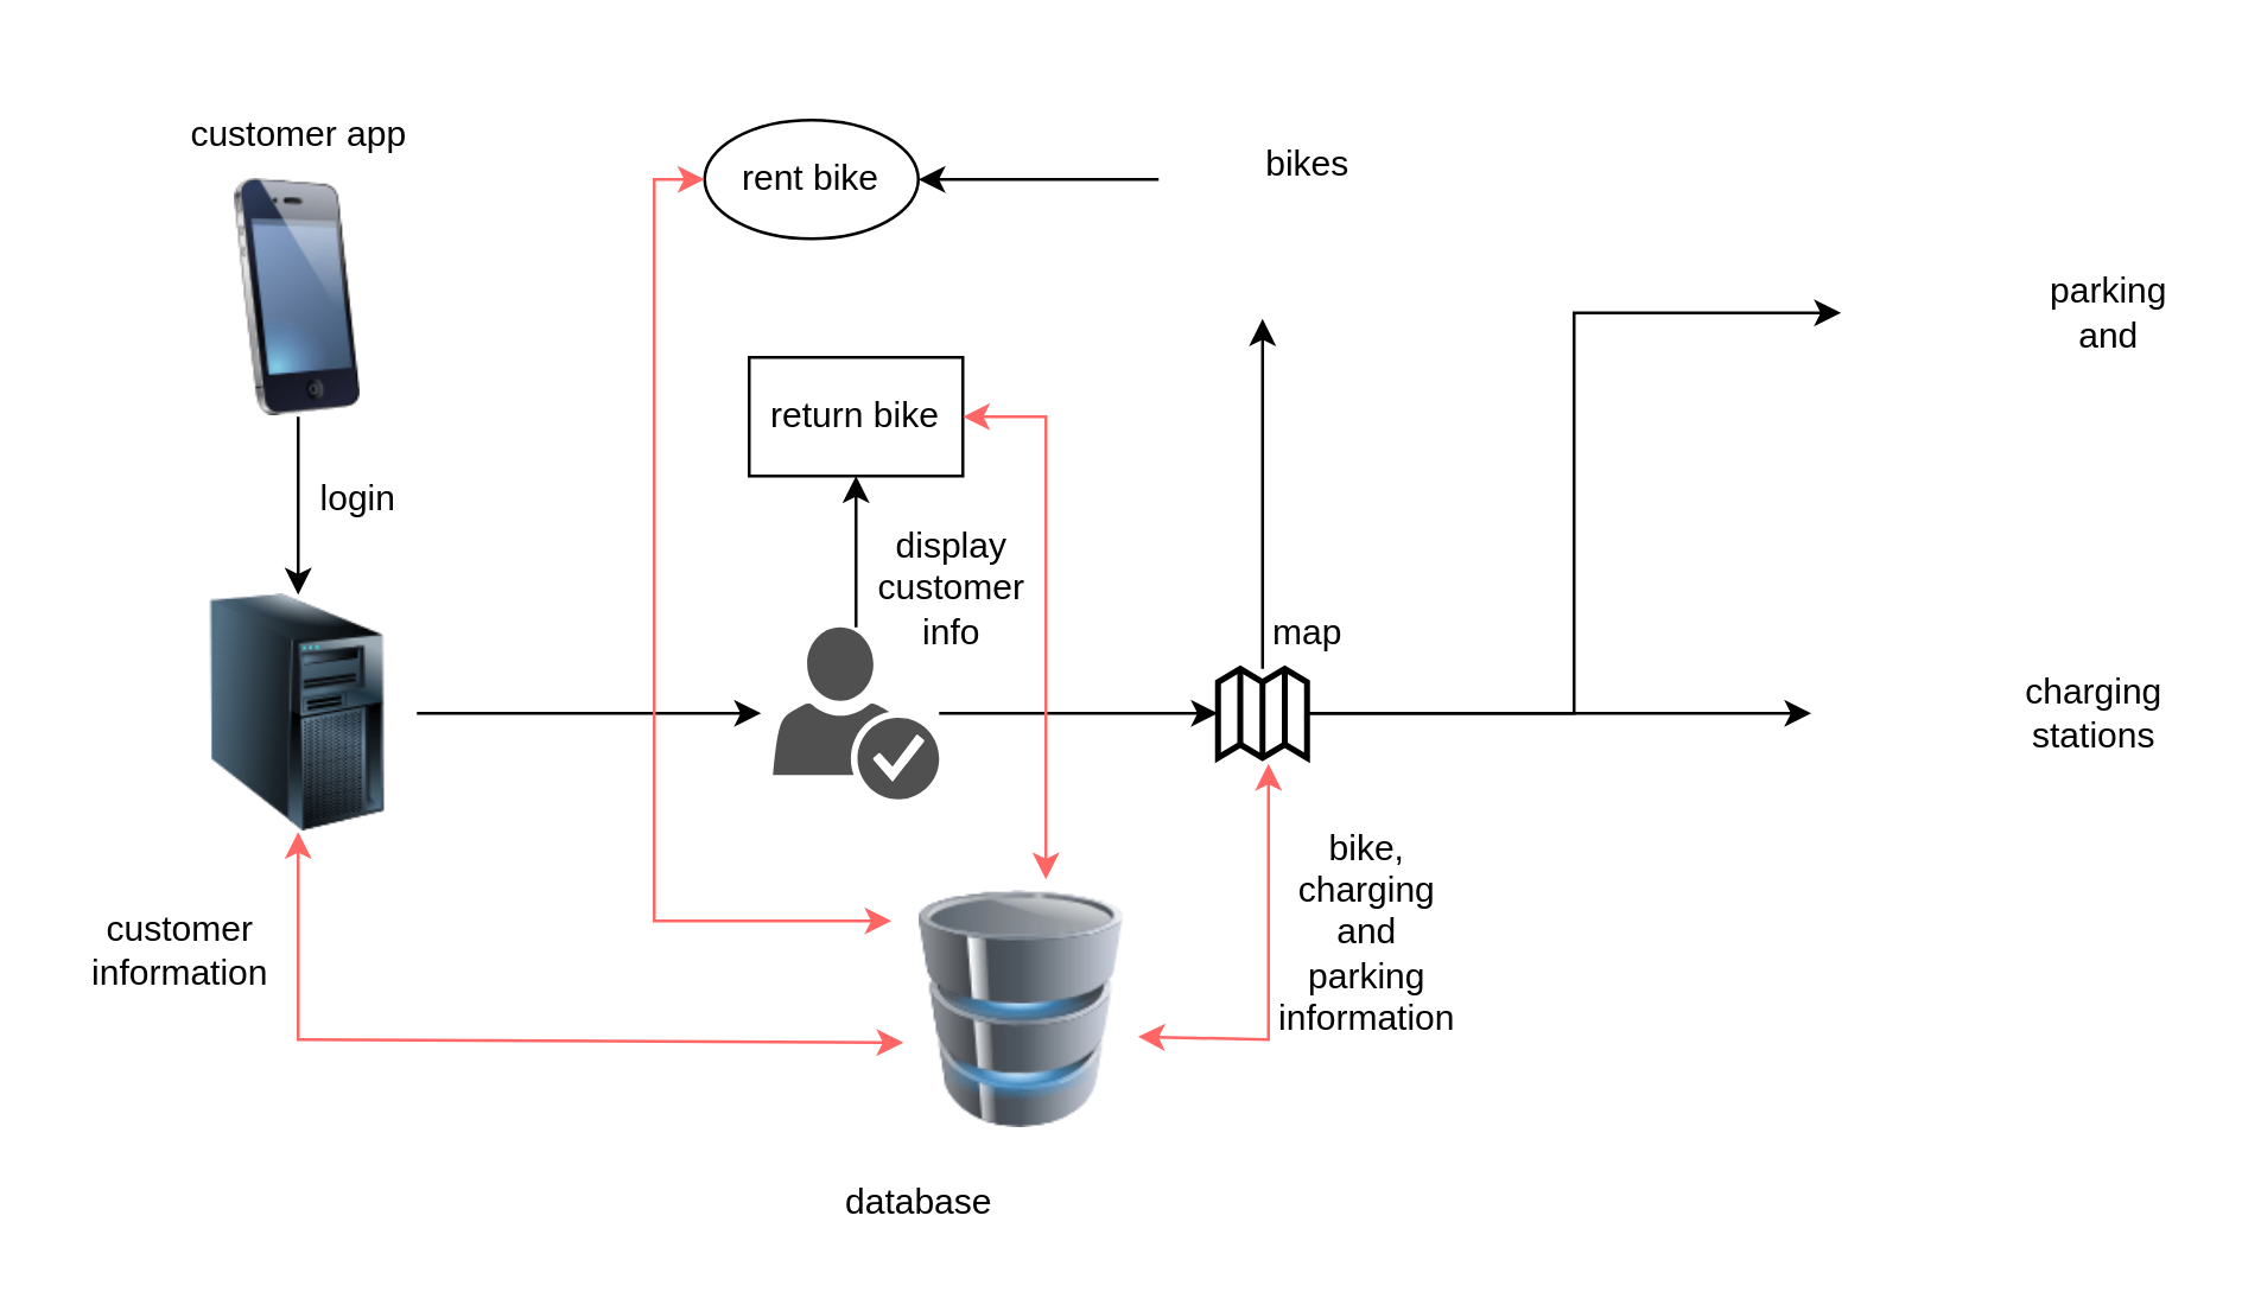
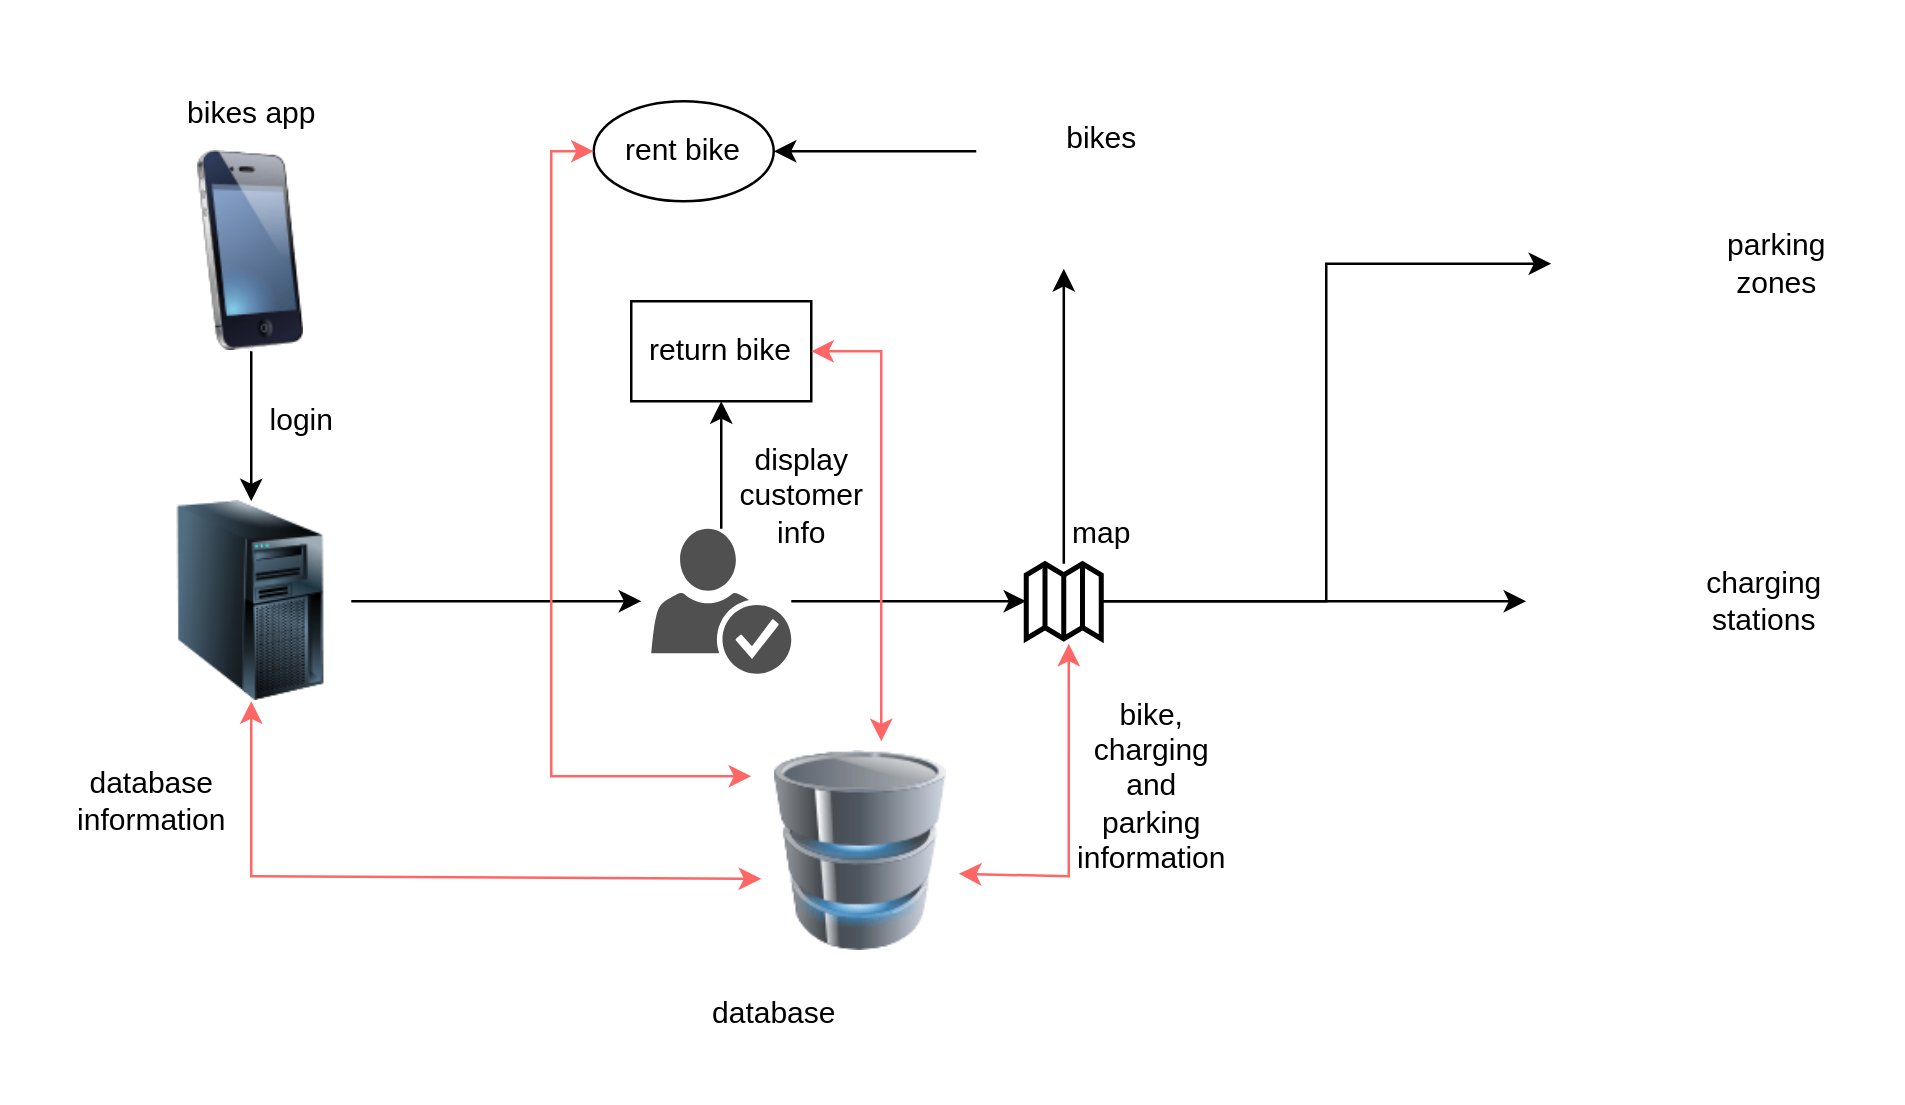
  <mxCell id="0" />
  <mxCell id="1" parent="0" />
  <mxCell id="2" style="edgeStyle=orthogonalEdgeStyle;rounded=0;orthogonalLoop=1;jettySize=auto;html=1;entryX=0.5;entryY=0;entryDx=0;entryDy=0;" edge="1" parent="1" source="3" target="4"><mxGeometry relative="1" as="geometry" /></mxCell>
  <mxCell id="3" value="" style="image;html=1;image=img/lib/clip_art/telecommunication/iPhone_128x128.png" vertex="1" parent="1"><mxGeometry x="60" y="60" width="80" height="80" as="geometry" /></mxCell>
  <mxCell id="4" value="" style="image;html=1;image=img/lib/clip_art/computers/Server_Tower_128x128.png" vertex="1" parent="1"><mxGeometry x="60" y="200" width="80" height="80" as="geometry" /></mxCell>
  <mxCell id="5" value="" style="edgeStyle=orthogonalEdgeStyle;rounded=0;orthogonalLoop=1;jettySize=auto;html=1;" edge="1" parent="1" source="7" target="12"><mxGeometry relative="1" as="geometry" /></mxCell>
  <mxCell id="6" style="edgeStyle=orthogonalEdgeStyle;rounded=0;orthogonalLoop=1;jettySize=auto;html=1;entryX=0.5;entryY=1;entryDx=0;entryDy=0;" edge="1" parent="1" source="7" target="22"><mxGeometry relative="1" as="geometry" /></mxCell>
  <mxCell id="7" value="" style="sketch=0;pointerEvents=1;shadow=0;dashed=0;html=1;strokeColor=none;fillColor=#505050;labelPosition=center;verticalLabelPosition=bottom;verticalAlign=top;outlineConnect=0;align=center;shape=mxgraph.office.users.credentials;" vertex="1" parent="1"><mxGeometry x="260" y="211" width="56" height="58" as="geometry" /></mxCell>
  <mxCell id="8" style="edgeStyle=orthogonalEdgeStyle;rounded=0;orthogonalLoop=1;jettySize=auto;html=1;entryX=1;entryY=0.5;entryDx=0;entryDy=0;" edge="1" parent="1" source="9" target="23"><mxGeometry relative="1" as="geometry" /></mxCell>
  <mxCell id="9" value="&lt;b style=&quot;font-weight:normal;&quot; id=&quot;docs-internal-guid-9e6da1bd-7fff-884f-2ec3-e17bcd4a4d77&quot;&gt;&lt;span style=&quot;font-size: 11pt; font-family: Arial, sans-serif; color: rgb(0, 0, 0); background-color: transparent; font-weight: 400; font-style: normal; font-variant: normal; text-decoration: none; vertical-align: baseline;&quot;&gt;&lt;span style=&quot;border:none;display:inline-block;overflow:hidden;width:82px;height:82px;&quot;&gt;&lt;img src=&quot;https://lh7-us.googleusercontent.com/K7d_zg_BDB-1NZBKFG_zPa2ZpOOGBhs8UOcB8ofUqHWBVdGit3B1TP0nQxVwa08pG1KcFYkpLLwxa8QDbMnKuEyMo4V_YEwA6_xggqONxXETpEkJQpp9q9ctr_8tNxkDua4F0fjZ40ps3OyDIK7DnBo&quot; width=&quot;82&quot; height=&quot;82&quot; style=&quot;margin-left:0px;margin-top:0px;&quot;&gt;&lt;/span&gt;&lt;/span&gt;&lt;/b&gt;" style="text;whiteSpace=wrap;html=1;" vertex="1" parent="1"><mxGeometry x="390" y="20" width="85" height="80" as="geometry" /></mxCell>
  <mxCell id="10" style="edgeStyle=orthogonalEdgeStyle;rounded=0;orthogonalLoop=1;jettySize=auto;html=1;entryX=0;entryY=0.5;entryDx=0;entryDy=0;" edge="1" parent="1" source="12" target="14"><mxGeometry relative="1" as="geometry" /></mxCell>
  <mxCell id="11" style="edgeStyle=orthogonalEdgeStyle;rounded=0;orthogonalLoop=1;jettySize=auto;html=1;entryX=0;entryY=0.5;entryDx=0;entryDy=0;" edge="1" parent="1" source="12" target="13"><mxGeometry relative="1" as="geometry" /></mxCell>
  <mxCell id="12" value="" style="html=1;verticalLabelPosition=bottom;align=center;labelBackgroundColor=#ffffff;verticalAlign=top;strokeWidth=2;strokeColor=#000000;shadow=0;dashed=0;shape=mxgraph.ios7.icons.map;" vertex="1" parent="1"><mxGeometry x="410" y="225" width="30" height="30" as="geometry" /></mxCell>
  <mxCell id="13" value="&lt;b style=&quot;font-weight:normal;&quot; id=&quot;docs-internal-guid-e5aaa85a-7fff-fb42-e406-7641818d08ee&quot;&gt;&lt;span style=&quot;font-size: 11pt; font-family: Arial, sans-serif; color: rgb(0, 0, 0); background-color: transparent; font-weight: 400; font-style: normal; font-variant: normal; text-decoration: none; vertical-align: baseline;&quot;&gt;&lt;span style=&quot;border:none;display:inline-block;overflow:hidden;width:63px;height:63px;&quot;&gt;&lt;img src=&quot;https://lh7-us.googleusercontent.com/ykquQ5NsERu5z0iUN3_cvxSebfUfIA4ylOgznwXGZZPmBF1fL9AgsMlnEOeyFCp1KM6kc2OtCMj3HZLcqOx67Y4ldHXQyfc5zEf66NkT-Uor2yH9iLVyVhnBnveWYcYzZCWAGl_3TcqW72v_J4G8zO8&quot; width=&quot;63&quot; height=&quot;63&quot; style=&quot;margin-left:0px;margin-top:0px;&quot;&gt;&lt;/span&gt;&lt;/span&gt;&lt;/b&gt;" style="text;whiteSpace=wrap;html=1;" vertex="1" parent="1"><mxGeometry x="610" y="205" width="70" height="70" as="geometry" /></mxCell>
  <mxCell id="14" value="&lt;b style=&quot;font-weight:normal;&quot; id=&quot;docs-internal-guid-29c6d78d-7fff-7773-d6b9-0c9c9031104e&quot;&gt;&lt;span style=&quot;font-size: 11pt; font-family: Arial, sans-serif; color: rgb(0, 0, 0); background-color: transparent; font-weight: 400; font-style: normal; font-variant: normal; text-decoration: none; vertical-align: baseline;&quot;&gt;&lt;span style=&quot;border:none;display:inline-block;overflow:hidden;width:64px;height:64px;&quot;&gt;&lt;img src=&quot;https://lh7-us.googleusercontent.com/SHGFR2fCqD93huKSDuDwYgoJKYllovL1GuTjq8xxDwp6iekA5PZ8ZkDac-vxDvQ9M0ZAUSqcwlYi3GpM1pEBX9eZRQ5v2cIgeSmve81H9-Ec-Ky5BESfWBVHDWJpIBiEwN3DbMZPk1YPf74fNFXmf0c&quot; width=&quot;64&quot; height=&quot;64&quot; style=&quot;margin-left:0px;margin-top:0px;&quot;&gt;&lt;/span&gt;&lt;/span&gt;&lt;/b&gt;" style="text;whiteSpace=wrap;html=1;" vertex="1" parent="1"><mxGeometry x="620" y="70" width="70" height="70" as="geometry" /></mxCell>
  <mxCell id="15" value="" style="image;html=1;image=img/lib/clip_art/computers/Database_128x128.png" vertex="1" parent="1"><mxGeometry x="304" y="300" width="80" height="80" as="geometry" /></mxCell>
  <mxCell id="16" style="edgeStyle=orthogonalEdgeStyle;rounded=0;orthogonalLoop=1;jettySize=auto;html=1;entryX=-0.071;entryY=0.5;entryDx=0;entryDy=0;entryPerimeter=0;" edge="1" parent="1" source="4" target="7"><mxGeometry relative="1" as="geometry" /></mxCell>
  <mxCell id="17" style="edgeStyle=orthogonalEdgeStyle;rounded=0;orthogonalLoop=1;jettySize=auto;html=1;entryX=0.412;entryY=1.088;entryDx=0;entryDy=0;entryPerimeter=0;" edge="1" parent="1" source="12" target="9"><mxGeometry relative="1" as="geometry" /></mxCell>
  <mxCell id="18" value="" style="endArrow=classic;startArrow=classic;html=1;rounded=0;entryX=0.5;entryY=1;entryDx=0;entryDy=0;exitX=0;exitY=0.638;exitDx=0;exitDy=0;strokeColor=#FF6666;exitPerimeter=0;" edge="1" parent="1" source="15" target="4"><mxGeometry width="50" height="50" relative="1" as="geometry"><mxPoint x="320" y="380" as="sourcePoint" /><mxPoint x="100" y="290" as="targetPoint" /><Array as="points"><mxPoint x="100" y="350" /></Array></mxGeometry></mxCell>
  <mxCell id="19" value="" style="endArrow=classic;startArrow=classic;html=1;rounded=0;strokeColor=#FF6666;entryX=0.567;entryY=1.067;entryDx=0;entryDy=0;entryPerimeter=0;exitX=0.988;exitY=0.613;exitDx=0;exitDy=0;exitPerimeter=0;" edge="1" parent="1" source="15" target="12"><mxGeometry width="50" height="50" relative="1" as="geometry"><mxPoint x="384" y="340" as="sourcePoint" /><mxPoint x="430" y="269" as="targetPoint" /><Array as="points"><mxPoint x="427" y="350" /></Array></mxGeometry></mxCell>
  <mxCell id="20" value="database" style="text;html=1;align=center;verticalAlign=middle;resizable=0;points=[];autosize=1;strokeColor=none;fillColor=none;" vertex="1" parent="1"><mxGeometry x="274" y="390" width="70" height="30" as="geometry" /></mxCell>
- <mxCell id="21" value="customer app" style="text;html=1;align=center;verticalAlign=middle;resizable=0;points=[];autosize=1;strokeColor=none;fillColor=none;" vertex="1" parent="1"><mxGeometry x="50" y="30" width="100" height="30" as="geometry" /></mxCell>
+ <mxCell id="21" value="bikes app" style="text;html=1;align=center;verticalAlign=middle;resizable=0;points=[];autosize=1;strokeColor=none;fillColor=none;" vertex="1" parent="1"><mxGeometry x="50" y="30" width="100" height="30" as="geometry" /></mxCell>
  <mxCell id="22" value="return bike" style="whiteSpace=wrap;html=1;rounded=0;" vertex="1" parent="1"><mxGeometry x="252" y="120" width="72" height="40" as="geometry" /></mxCell>
  <mxCell id="23" value="rent bike" style="ellipse;whiteSpace=wrap;html=1;" vertex="1" parent="1"><mxGeometry x="237" y="40" width="72" height="40" as="geometry" /></mxCell>
  <mxCell id="24" value="" style="endArrow=classic;startArrow=classic;html=1;rounded=0;exitX=1;exitY=0.5;exitDx=0;exitDy=0;entryX=0.6;entryY=-0.05;entryDx=0;entryDy=0;entryPerimeter=0;strokeColor=#FF6666;" edge="1" parent="1" source="22" target="15"><mxGeometry width="50" height="50" relative="1" as="geometry"><mxPoint x="340" y="180" as="sourcePoint" /><mxPoint x="370" y="140" as="targetPoint" /><Array as="points"><mxPoint x="352" y="140" /></Array></mxGeometry></mxCell>
  <mxCell id="25" value="" style="endArrow=classic;startArrow=classic;html=1;rounded=0;exitX=0;exitY=0.5;exitDx=0;exitDy=0;strokeColor=#FF6666;entryX=-0.05;entryY=0.125;entryDx=0;entryDy=0;entryPerimeter=0;" edge="1" parent="1" source="23" target="15"><mxGeometry width="50" height="50" relative="1" as="geometry"><mxPoint x="190" y="162" as="sourcePoint" /><mxPoint x="218" y="320" as="targetPoint" /><Array as="points"><mxPoint x="220" y="60" /><mxPoint x="220" y="310" /></Array></mxGeometry></mxCell>
  <mxCell id="26" value="login" style="text;html=1;align=center;verticalAlign=middle;resizable=0;points=[];autosize=1;strokeColor=none;fillColor=none;" vertex="1" parent="1"><mxGeometry x="95" y="153" width="50" height="30" as="geometry" /></mxCell>
  <mxCell id="27" value="display&lt;br&gt;customer&lt;br&gt;info" style="text;html=1;align=center;verticalAlign=middle;resizable=0;points=[];autosize=1;strokeColor=none;fillColor=none;" vertex="1" parent="1"><mxGeometry x="285" y="168" width="70" height="60" as="geometry" /></mxCell>
  <mxCell id="28" value="map" style="text;html=1;align=center;verticalAlign=middle;resizable=0;points=[];autosize=1;strokeColor=none;fillColor=none;" vertex="1" parent="1"><mxGeometry x="415" y="198" width="50" height="30" as="geometry" /></mxCell>
  <mxCell id="29" value="charging&lt;br&gt;stations" style="text;html=1;align=center;verticalAlign=middle;resizable=0;points=[];autosize=1;strokeColor=none;fillColor=none;" vertex="1" parent="1"><mxGeometry x="670" y="220" width="70" height="40" as="geometry" /></mxCell>
- <mxCell id="30" value="parking&lt;br&gt;and" style="text;html=1;align=center;verticalAlign=middle;resizable=0;points=[];autosize=1;strokeColor=none;fillColor=none;" vertex="1" parent="1"><mxGeometry x="680" y="85" width="60" height="40" as="geometry" /></mxCell>
+ <mxCell id="30" value="parking&lt;br&gt;zones" style="text;html=1;align=center;verticalAlign=middle;resizable=0;points=[];autosize=1;strokeColor=none;fillColor=none;" vertex="1" parent="1"><mxGeometry x="680" y="85" width="60" height="40" as="geometry" /></mxCell>
  <mxCell id="31" value="bikes" style="text;html=1;align=center;verticalAlign=middle;resizable=0;points=[];autosize=1;strokeColor=none;fillColor=none;" vertex="1" parent="1"><mxGeometry x="415" y="40" width="50" height="30" as="geometry" /></mxCell>
- <mxCell id="32" value="customer&lt;br&gt;information" style="text;html=1;align=center;verticalAlign=middle;resizable=0;points=[];autosize=1;strokeColor=none;fillColor=none;" vertex="1" parent="1"><mxGeometry x="20" y="300" width="80" height="40" as="geometry" /></mxCell>
+ <mxCell id="32" value="database&lt;br&gt;information" style="text;html=1;align=center;verticalAlign=middle;resizable=0;points=[];autosize=1;strokeColor=none;fillColor=none;" vertex="1" parent="1"><mxGeometry x="20" y="300" width="80" height="40" as="geometry" /></mxCell>
  <mxCell id="33" value="bike,&lt;br&gt;charging&lt;br&gt;and&lt;br&gt;parking&lt;br&gt;information" style="text;html=1;align=center;verticalAlign=middle;resizable=0;points=[];autosize=1;strokeColor=none;fillColor=none;" vertex="1" parent="1"><mxGeometry x="420" y="269" width="80" height="90" as="geometry" /></mxCell>
